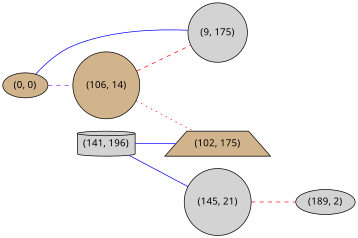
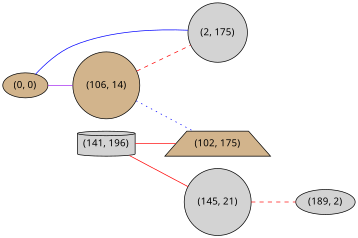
  graph {
    fontname="Noto Sans"
    rankdir=LR
    node [fillcolor=lightgrey fontname="Noto Sans" shape=circle style=filled]
    edge [color=red fontname="Noto Sans" style=dashed weight=3]
    "(0, 0)" [fillcolor=tan shape=ellipse]
    "(106, 14)" [fillcolor=tan]
-   "(2, 175)" [label="(9, 175)"]
+   "(2, 175)"
    "(102, 175)" [fillcolor=tan shape=trapezium]
    "(141, 196)" [shape=cylinder]
    "(145, 21)"
    "(189, 2)" [shape=ellipse]
-   "(0, 0)" -- "(106, 14)" [color=purple weight=4]
+   "(0, 0)" -- "(106, 14)" [color=purple style=solid weight=4]
    "(0, 0)" -- "(2, 175)" [color=blue style=solid]
    "(106, 14)" -- "(2, 175)" [weight=1]
-   "(106, 14)" -- "(102, 175)" [style=dotted weight=1]
-   "(141, 196)" -- "(102, 175)" [color=blue style=solid]
-   "(141, 196)" -- "(145, 21)" [color=blue style=solid weight=1]
+   "(106, 14)" -- "(102, 175)" [color=blue style=dotted weight=1]
+   "(141, 196)" -- "(102, 175)" [style=solid]
+   "(141, 196)" -- "(145, 21)" [style=solid weight=1]
    "(145, 21)" -- "(189, 2)"
  }
